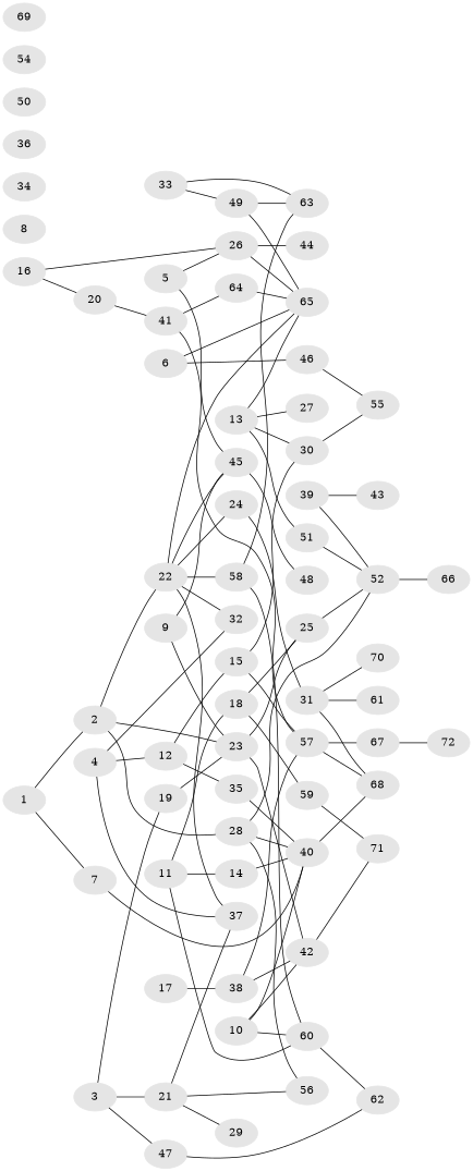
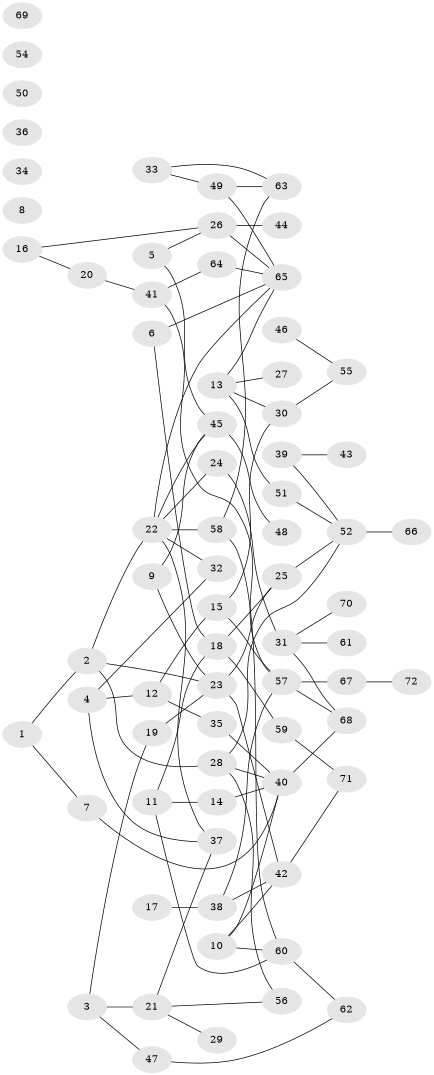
  graph {
    rankdir=LR
    node [color=gray90 style=filled]
    1
    2
    7
    22
    23
    28
    40
    5
    26
    45
    32
    37
    65
    24
    58
    42
    25
    56
    52
    3
    19
    21
    47
    29
    62
    4
    12
    15
    35
    44
    48
    6
    18
    59
    68
    8
    9
    10
    60
    71
    11
    14
    30
    57
    13
    27
    51
    55
    67
    16
    20
    41
    17
    38
    64
    31
    63
    61
    70
    66
    33
    49
    34
    36
    39
    43
    46
    50
    54
    72
    69
    1 -- 2
    1 -- 7
    2 -- 22
    2 -- 23
    2 -- 28
    7 -- 40
    22 -- 45
    22 -- 32
    22 -- 37
    22 -- 65
    22 -- 24
    22 -- 58
    23 -- 42
    23 -- 25
    28 -- 40
    28 -- 56
    28 -- 52
    40 -- 68
    5 -- 26
    5 -- 45
    26 -- 65
    26 -- 44
    45 -- 48
    24 -- 31
    58 -- 60
    58 -- 63
    42 -- 71
    25 -- 52
    52 -- 66
    3 -- 19
    3 -- 21
    3 -- 47
    19 -- 23
    21 -- 37
    21 -- 56
    21 -- 29
    47 -- 62
    4 -- 32
    4 -- 37
    4 -- 12
    12 -- 15
    12 -- 35
    15 -- 30
    15 -- 57
    35 -- 40
    6 -- 65
-   6 -- 46
+   6 -- 18
    18 -- 25
    18 -- 59
    59 -- 71
    9 -- 23
    9 -- 45
    10 -- 40
    10 -- 42
    10 -- 60
    60 -- 62
    11 -- 18
    11 -- 60
    11 -- 14
    14 -- 40
    30 -- 55
    57 -- 68
    57 -- 67
    13 -- 65
    13 -- 30
    13 -- 27
    13 -- 51
    51 -- 52
    67 -- 72
    16 -- 26
    16 -- 20
    20 -- 41
    41 -- 57
    41 -- 64
    17 -- 38
    38 -- 42
    38 -- 57
    64 -- 65
    31 -- 68
    31 -- 61
    31 -- 70
    33 -- 63
    33 -- 49
    49 -- 65
    49 -- 63
    39 -- 52
    39 -- 43
    46 -- 55
  }
